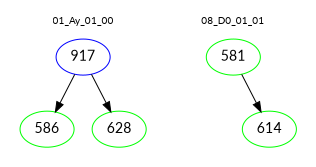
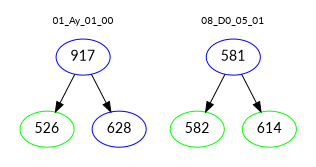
  digraph {
    fontname=Lato
    node [color=blue fontname=Lato]
    edge [color=black fontname=Lato]
    n1 [label=917]
-   n2 [color=green label=586]
-   n3 [color=green label=628]
-   n4 [color=green label=581]
+   n2 [color=green label=526]
+   n3 [label=628]
+   n4 [label=581]
+   n5 [color=green label=582]
    n6 [color=green label=614]
    subgraph cluster_1 {
      color=white
      fontsize=10
      label="01_Ay_01_00"
      n1
      n2
      n3
    }
    subgraph cluster_2 {
      color=white
      fontsize=10
-     label="08_D0_01_01"
+     label="08_D0_05_01"
      n4
+     n5
      n6
    }
    n1 -> n2
    n1 -> n3
+   n4 -> n5
    n4 -> n6
  }
